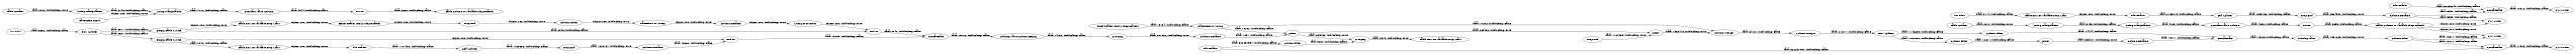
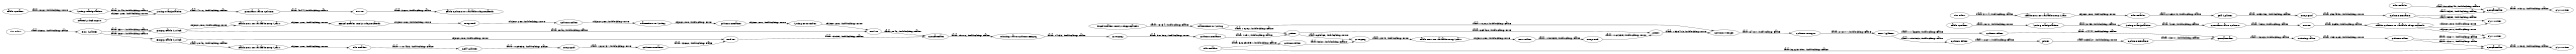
  digraph {
    rankdir=LR
    n1 [label="Loop End"]
    n2 [label=Joiner]
    n3 [label="Column Merger"]
    n4 [label=Joiner]
    n5 [label=GroupBy]
    n6 [label="Table Row To Variable Loop Start"]
    n7 [label="Constant Value Column"]
    n8 [label=RowID]
    n9 [label="Table Column to Variable _deprecated_"]
    n10 [label="CSV Writer"]
    n11 [label="Date_Time to String"]
    n12 [label="Column Rename"]
    n13 [label="String To Number"]
    n14 [label="Column Merger"]
    n15 [label=Concatenate]
    n16 [label="CSV Writer"]
    n17 [label="Loop End"]
    n18 [label="Column Rename"]
    n19 [label="End IF"]
    n20 [label="List Files"]
    n21 [label="Row Splitter"]
    n22 [label="Empty Table Switch"]
    n23 [label="Empty Table Switch"]
    n24 [label="Cell Splitter"]
    n25 [label="Loop End"]
    n26 [label="Column Rename"]
    n27 [label="String Manipulation"]
    n28 [label="String Manipulation"]
    n29 [label="Constant Value Column"]
    n30 [label=RowID]
    n31 [label="Table Column to Variable _deprecated_"]
    n32 [label="Excel Reader _XLS_ _deprecated_"]
    n33 [label="Date_Time to String"]
    n34 [label="Column Filter"]
    n35 [label=GroupBy]
    n36 [label="Column Rename"]
    n37 [label="Table Creator"]
    n38 [label="CSV Writer"]
    n39 [label="CSV Writer"]
    n40 [label="Loop End"]
    n41 [label="Column Filter"]
    n42 [label="End IF"]
    n43 [label=Concatenate]
+   n44 [label="Row Filter"]
    n45 [label="File Reader"]
    n46 [label="Cell Splitter"]
    n47 [label="Column Filter"]
    n48 [label=Joiner]
    n49 [label="Column Rename"]
    n50 [label="Row Splitter"]
    n51 [label="Column Filter"]
    n52 [label=Concatenate]
    n53 [label="Table Row To Variable Loop Start"]
    n54 [label="Excel Reader _XLS_ _deprecated_"]
    n55 [label="Table Row To Variable Loop Start"]
    n56 [label="Missing Value Column Empty"]
    n57 [label="Missing Value"]
    n58 [label="Table Creator"]
    n59 [label="String Manipulation"]
    n60 [label="String Manipulation"]
    n61 [label="Column Filter"]
    n62 [label=Concatenate]
-   n63 [label="Date_Time Input"]
+   n63 [label="Date_Switch Input"]
    n64 [label="File Reader"]
    n65 [label="File Reader"]
    n66 [label="Table Row To Variable Loop Start"]
    n67 [label="List Files"]
    n68 [label="File Reader"]
    n1 -> n2 [label="data: 1167339; is_blocking: True"]
    n2 -> n3 [label="data: 1938413; is_blocking: True"]
    n3 -> n14 [label="data: 64187; is_blocking: False"]
    n4 -> n2 [label="data: 665468; is_blocking: True"]
    n4 -> n5 [label="data: 665468; is_blocking: True"]
    n5 -> n6 [label="data: 2375; is_blocking: True"]
+   n6 -> n44 [label="object: 288; is_blocking: True"]
    n7 -> n8 [label="data: 4844; is_blocking: False"]
    n8 -> n9 [label="data: 3628; is_blocking: False"]
    n11 -> n12 [label="object: 288; is_blocking: True"]
    n12 -> n13 [label="object: 288; is_blocking: True"]
    n13 -> n42 [label="object: 288; is_blocking: True"]
    n14 -> n50 [label="data: 272077; is_blocking: False"]
    n15 -> n16 [label="data: 10312; is_blocking: False"]
    n17 -> n18 [label="data: 1220737; is_blocking: True"]
    n18 -> n19 [label="data: 13660; is_blocking: False"]
    n19 -> n43 [label="data: 13659; is_blocking: False"]
    n20 -> n21 [label="data: 3682; is_blocking: False"]
    n21 -> n22 [label="data: 3377; is_blocking: False"]
    n21 -> n23 [label="data: 3681; is_blocking: False"]
    n22 -> n42 [label="data: 2846; is_blocking: False"]
    n22 -> n53 [label="object: 288; is_blocking: True"]
    n23 -> n19 [label="object: 288; is_blocking: True"]
    n23 -> n55 [label="data: 2846; is_blocking: False"]
    n24 -> n25 [label="data: 1853152; is_blocking: False"]
    n25 -> n26 [label="data: 2524590; is_blocking: True"]
    n26 -> n15 [label="data: 5335; is_blocking: False"]
    n26 -> n39 [label="data: 5335; is_blocking: False"]
    n27 -> n28 [label="data: 3155; is_blocking: False"]
    n28 -> n29 [label="data: 4203; is_blocking: False"]
    n29 -> n30 [label="data: 4892; is_blocking: False"]
    n30 -> n31 [label="data: 3655; is_blocking: False"]
    n31 -> n38 [label="object: 288; is_blocking: True"]
    n31 -> n39 [label="object: 288; is_blocking: True"]
    n32 -> n33 [label="data: 18134; is_blocking: False"]
    n33 -> n3 [label="data: 10202; is_blocking: False"]
    n33 -> n4 [label="data: 10202; is_blocking: False"]
    n34 -> n5 [label="data: 9030; is_blocking: False"]
    n35 -> n36 [label="data: 581586; is_blocking: True"]
    n36 -> n4 [label="data: 7091; is_blocking: False"]
    n37 -> n27 [label="data: 2672; is_blocking: True"]
    n40 -> n41 [label="object: 288; is_blocking: True"]
    n41 -> n11 [label="object: 288; is_blocking: True"]
    n42 -> n43 [label="data: 2846; is_blocking: False"]
    n43 -> n56 [label="data: 15706; is_blocking: False"]
+   n44 -> n1 [label="data: 1151935; is_blocking: False"]
    n45 -> n46 [label="data: 1181435; is_blocking: False"]
    n46 -> n17 [label="data: 1029836; is_blocking: False"]
    n47 -> n48 [label="data: 12671; is_blocking: False"]
    n48 -> n49 [label="data: 835427; is_blocking: True"]
    n49 -> n52 [label="data: 13011; is_blocking: False"]
    n50 -> n47 [label="data: 1097983; is_blocking: False"]
    n50 -> n51 [label="data: 1146605; is_blocking: False"]
    n51 -> n52 [label="data: 14444; is_blocking: False"]
    n52 -> n57 [label="data: 13263; is_blocking: False"]
    n53 -> n54 [label="object: 288; is_blocking: True"]
    n54 -> n40 [label="object: 288; is_blocking: True"]
    n55 -> n45 [label="object: 288; is_blocking: True"]
    n56 -> n35 [label="data: 14733; is_blocking: False"]
    n57 -> n61 [label="data: 1931623; is_blocking: True"]
    n58 -> n59 [label="data: 2662; is_blocking: True"]
    n59 -> n60 [label="data: 3145; is_blocking: False"]
    n60 -> n7 [label="data: 4176; is_blocking: False"]
    n61 -> n38 [label="data: 13617; is_blocking: False"]
    n61 -> n62 [label="data: 13617; is_blocking: False"]
    n62 -> n10 [label="data: 11903; is_blocking: False"]
    n63 -> n60 [label="object: 288; is_blocking: True"]
    n64 -> n24 [label="data: 2769215; is_blocking: False"]
    n65 -> n34 [label="data: 322251991; is_blocking: False"]
    n65 -> n62 [label="data: 322251991; is_blocking: False"]
    n66 -> n64 [label="object: 288; is_blocking: True"]
    n67 -> n66 [label="data: 3714; is_blocking: False"]
    n68 -> n15 [label="data: 50055249; is_blocking: False"]
  }
